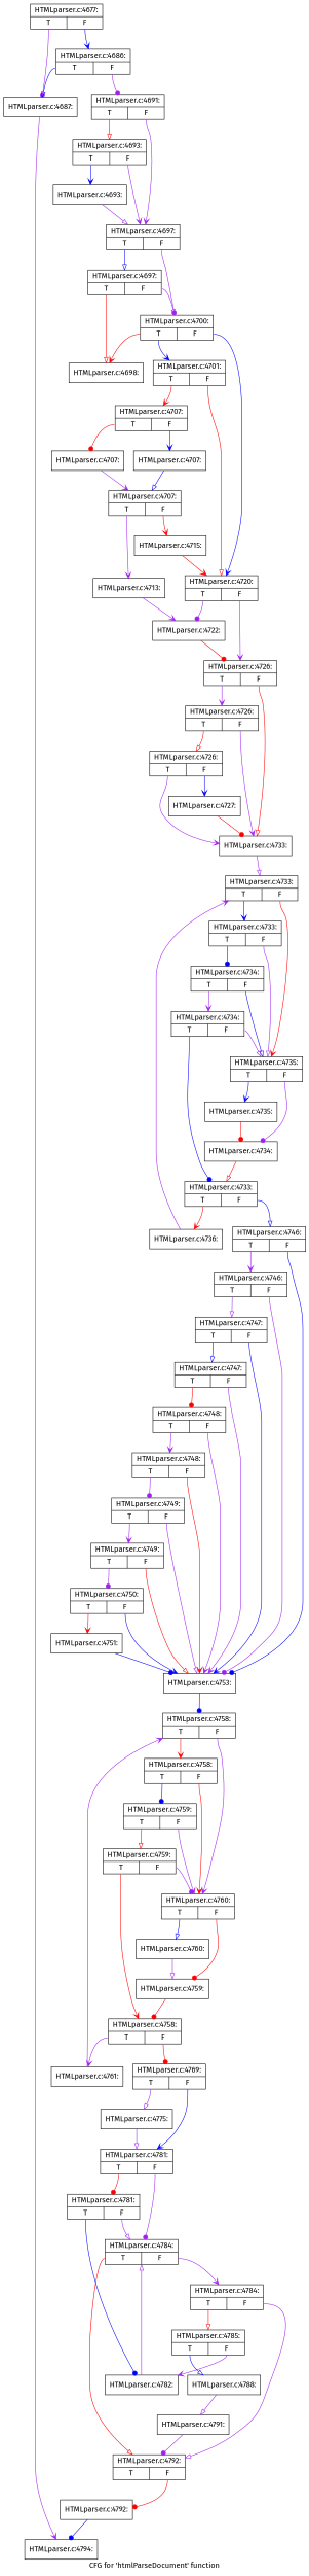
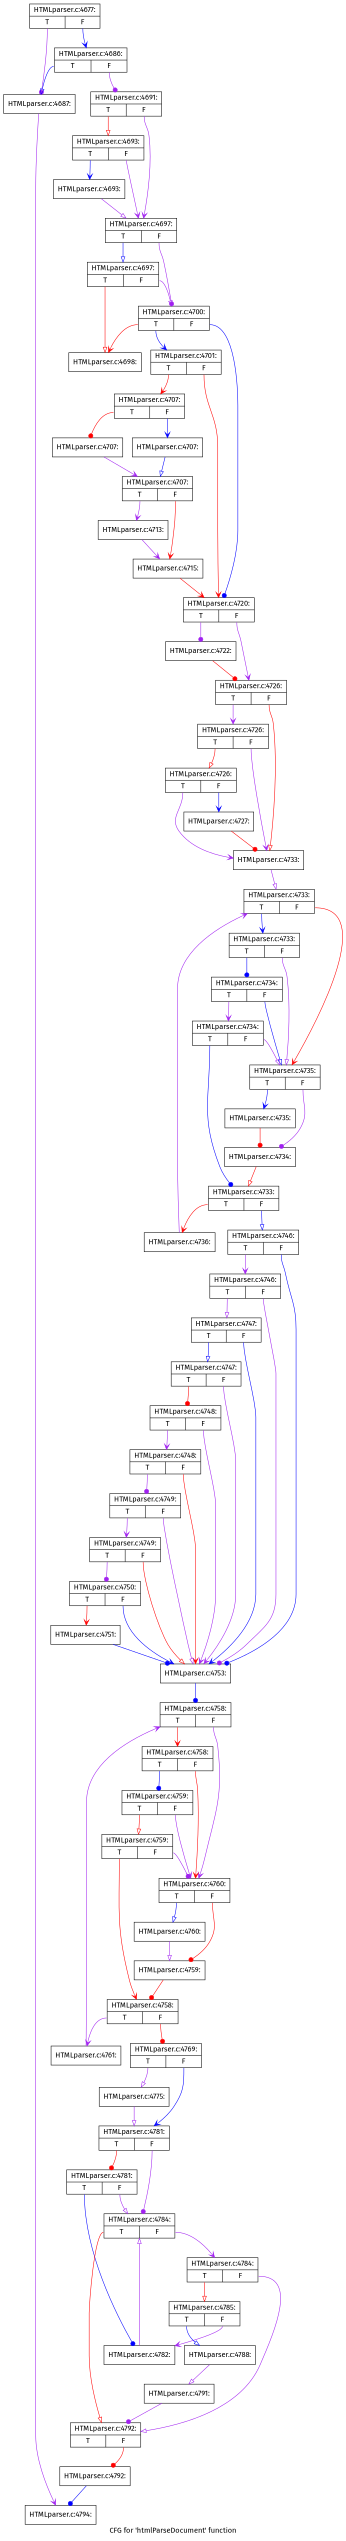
  digraph {
    fontname="Fira Sans"
    label="CFG for 'htmlParseDocument' function"
    node [fontname="Fira Sans" shape=record]
    edge [arrowhead=vee color=purple fontname="Fira Sans" tailport=s0]
    n1 [label="{HTMLparser.c:4677:|{<s0>T|<s1>F}}"]
    n2 [label="{HTMLparser.c:4687:}"]
    n3 [label="{HTMLparser.c:4686:|{<s0>T|<s1>F}}"]
    n4 [label="{HTMLparser.c:4794:}"]
    n5 [label="{HTMLparser.c:4691:|{<s0>T|<s1>F}}"]
    n6 [label="{HTMLparser.c:4693:|{<s0>T|<s1>F}}"]
    n7 [label="{HTMLparser.c:4697:|{<s0>T|<s1>F}}"]
    n8 [label="{HTMLparser.c:4693:}"]
    n9 [label="{HTMLparser.c:4697:|{<s0>T|<s1>F}}"]
    n10 [label="{HTMLparser.c:4700:|{<s0>T|<s1>F}}"]
    n11 [label="{HTMLparser.c:4698:}"]
    n12 [label="{HTMLparser.c:4701:|{<s0>T|<s1>F}}"]
    n13 [label="{HTMLparser.c:4720:|{<s0>T|<s1>F}}"]
    n14 [label="{HTMLparser.c:4707:|{<s0>T|<s1>F}}"]
    n15 [label="{HTMLparser.c:4722:}"]
    n16 [label="{HTMLparser.c:4726:|{<s0>T|<s1>F}}"]
    n17 [label="{HTMLparser.c:4707:}"]
    n18 [label="{HTMLparser.c:4707:}"]
    n19 [label="{HTMLparser.c:4726:|{<s0>T|<s1>F}}"]
    n20 [label="{HTMLparser.c:4733:}"]
    n21 [label="{HTMLparser.c:4707:|{<s0>T|<s1>F}}"]
    n22 [label="{HTMLparser.c:4713:}"]
    n23 [label="{HTMLparser.c:4715:}"]
    n24 [label="{HTMLparser.c:4726:|{<s0>T|<s1>F}}"]
    n25 [label="{HTMLparser.c:4733:|{<s0>T|<s1>F}}"]
    n26 [label="{HTMLparser.c:4727:}"]
    n27 [label="{HTMLparser.c:4733:|{<s0>T|<s1>F}}"]
    n28 [label="{HTMLparser.c:4735:|{<s0>T|<s1>F}}"]
    n29 [label="{HTMLparser.c:4734:|{<s0>T|<s1>F}}"]
    n30 [label="{HTMLparser.c:4735:}"]
    n31 [label="{HTMLparser.c:4734:}"]
    n32 [label="{HTMLparser.c:4734:|{<s0>T|<s1>F}}"]
    n33 [label="{HTMLparser.c:4733:|{<s0>T|<s1>F}}"]
    n34 [label="{HTMLparser.c:4736:}"]
    n35 [label="{HTMLparser.c:4746:|{<s0>T|<s1>F}}"]
    n36 [label="{HTMLparser.c:4746:|{<s0>T|<s1>F}}"]
    n37 [label="{HTMLparser.c:4753:}"]
    n38 [label="{HTMLparser.c:4747:|{<s0>T|<s1>F}}"]
    n39 [label="{HTMLparser.c:4758:|{<s0>T|<s1>F}}"]
    n40 [label="{HTMLparser.c:4747:|{<s0>T|<s1>F}}"]
    n41 [label="{HTMLparser.c:4758:|{<s0>T|<s1>F}}"]
    n42 [label="{HTMLparser.c:4760:|{<s0>T|<s1>F}}"]
    n43 [label="{HTMLparser.c:4748:|{<s0>T|<s1>F}}"]
    n44 [label="{HTMLparser.c:4748:|{<s0>T|<s1>F}}"]
    n45 [label="{HTMLparser.c:4749:|{<s0>T|<s1>F}}"]
    n46 [label="{HTMLparser.c:4749:|{<s0>T|<s1>F}}"]
    n47 [label="{HTMLparser.c:4750:|{<s0>T|<s1>F}}"]
    n48 [label="{HTMLparser.c:4751:}"]
    n49 [label="{HTMLparser.c:4759:|{<s0>T|<s1>F}}"]
    n50 [label="{HTMLparser.c:4760:}"]
    n51 [label="{HTMLparser.c:4759:}"]
    n52 [label="{HTMLparser.c:4759:|{<s0>T|<s1>F}}"]
    n53 [label="{HTMLparser.c:4758:|{<s0>T|<s1>F}}"]
    n54 [label="{HTMLparser.c:4761:}"]
    n55 [label="{HTMLparser.c:4769:|{<s0>T|<s1>F}}"]
    n56 [label="{HTMLparser.c:4775:}"]
    n57 [label="{HTMLparser.c:4781:|{<s0>T|<s1>F}}"]
    n58 [label="{HTMLparser.c:4781:|{<s0>T|<s1>F}}"]
    n59 [label="{HTMLparser.c:4784:|{<s0>T|<s1>F}}"]
    n60 [label="{HTMLparser.c:4782:}"]
    n61 [label="{HTMLparser.c:4792:|{<s0>T|<s1>F}}"]
    n62 [label="{HTMLparser.c:4784:|{<s0>T|<s1>F}}"]
    n63 [label="{HTMLparser.c:4792:}"]
    n64 [label="{HTMLparser.c:4785:|{<s0>T|<s1>F}}"]
    n65 [label="{HTMLparser.c:4788:}"]
    n66 [label="{HTMLparser.c:4791:}"]
    n1 -> n2 [arrowhead=dot]
    n1 -> n3 [color=blue tailport=s1]
    n2 -> n4
    n3 -> n2 [arrowhead=onormal color=blue]
    n3 -> n5 [arrowhead=dot tailport=s1]
    n5 -> n6 [arrowhead=onormal color=red]
    n5 -> n7 [tailport=s1]
    n6 -> n7 [tailport=s1]
    n6 -> n8 [color=blue]
    n7 -> n9 [arrowhead=onormal color=blue]
    n7 -> n10 [arrowhead=dot tailport=s1]
    n8 -> n7 [arrowhead=onormal]
    n9 -> n10 [arrowhead=onormal tailport=s1]
    n9 -> n11 [arrowhead=onormal color=red]
    n10 -> n11 [color=red]
    n10 -> n12 [color=blue]
-   n10 -> n13 [color=blue tailport=s1]
-   n12 -> n13 [arrowhead=onormal color=red tailport=s1]
+   n10 -> n13 [arrowhead=dot color=blue tailport=s1]
+   n12 -> n13 [color=red tailport=s1]
    n12 -> n14 [color=red]
    n13 -> n15 [arrowhead=dot]
    n13 -> n16 [tailport=s1]
    n14 -> n17 [arrowhead=dot color=red]
    n14 -> n18 [color=blue tailport=s1]
    n15 -> n16 [arrowhead=dot color=red]
    n16 -> n19
    n16 -> n20 [arrowhead=onormal color=red tailport=s1]
    n17 -> n21
    n18 -> n21 [arrowhead=onormal color=blue]
    n19 -> n20 [tailport=s1]
    n19 -> n24 [arrowhead=onormal color=red]
    n20 -> n25 [arrowhead=onormal]
    n21 -> n22
    n21 -> n23 [color=red tailport=s1]
-   n22 -> n15
+   n22 -> n23
    n23 -> n13 [color=red]
    n24 -> n20
    n24 -> n26 [color=blue tailport=s1]
    n25 -> n27 [color=blue]
    n25 -> n28 [color=red tailport=s1]
    n26 -> n20 [arrowhead=dot color=red]
    n27 -> n28 [arrowhead=onormal tailport=s1]
    n27 -> n29 [arrowhead=dot color=blue]
    n28 -> n30 [color=blue]
    n28 -> n31 [arrowhead=dot tailport=s1]
    n29 -> n28 [arrowhead=onormal color=blue tailport=s1]
    n29 -> n32
    n30 -> n31 [arrowhead=dot color=red]
    n31 -> n33 [arrowhead=onormal color=red]
    n32 -> n28 [arrowhead=onormal tailport=s1]
    n32 -> n33 [arrowhead=dot color=blue]
    n33 -> n34 [color=red]
    n33 -> n35 [arrowhead=onormal color=blue tailport=s1]
    n34 -> n25
    n35 -> n36
    n35 -> n37 [arrowhead=dot color=blue tailport=s1]
    n36 -> n37 [arrowhead=dot tailport=s1]
    n36 -> n38 [arrowhead=onormal]
    n37 -> n39 [arrowhead=dot color=blue]
    n38 -> n37 [color=blue tailport=s1]
    n38 -> n40 [arrowhead=onormal color=blue]
    n39 -> n41 [color=red]
    n39 -> n42 [tailport=s1]
    n40 -> n37 [tailport=s1]
    n40 -> n43 [arrowhead=dot color=red]
    n41 -> n42 [color=red tailport=s1]
    n41 -> n49 [arrowhead=dot color=blue]
    n42 -> n50 [arrowhead=onormal color=blue]
    n42 -> n51 [arrowhead=dot color=red tailport=s1]
    n43 -> n37 [tailport=s1]
    n43 -> n44
    n44 -> n37 [color=red tailport=s1]
    n44 -> n45 [arrowhead=dot]
    n45 -> n37 [arrowhead=onormal tailport=s1]
    n45 -> n46
    n46 -> n37 [arrowhead=onormal color=red tailport=s1]
    n46 -> n47 [arrowhead=dot]
    n47 -> n37 [color=blue tailport=s1]
    n47 -> n48 [color=red]
    n48 -> n37 [arrowhead=dot color=blue]
    n49 -> n42 [tailport=s1]
    n49 -> n52 [arrowhead=onormal color=red]
    n50 -> n51 [arrowhead=onormal]
    n51 -> n53 [arrowhead=dot color=red]
    n52 -> n42 [arrowhead=dot tailport=s1]
    n52 -> n53 [color=red]
    n53 -> n54
    n53 -> n55 [arrowhead=dot color=red tailport=s1]
    n54 -> n39
    n55 -> n56 [arrowhead=onormal]
    n55 -> n57 [color=blue tailport=s1]
    n56 -> n57 [arrowhead=onormal]
    n57 -> n58 [arrowhead=dot color=red]
    n57 -> n59 [arrowhead=dot tailport=s1]
    n58 -> n59 [arrowhead=onormal tailport=s1]
    n58 -> n60 [arrowhead=dot color=blue]
    n59 -> n61 [arrowhead=onormal color=red]
    n59 -> n62 [tailport=s1]
    n60 -> n59 [arrowhead=onormal]
    n61 -> n63 [arrowhead=dot color=red tailport=s1]
    n62 -> n61 [arrowhead=onormal tailport=s1]
    n62 -> n64 [arrowhead=onormal color=red]
    n63 -> n4 [arrowhead=dot color=blue]
    n64 -> n60 [tailport=s1]
    n64 -> n65 [arrowhead=onormal color=blue]
    n65 -> n66 [arrowhead=onormal]
    n66 -> n61 [arrowhead=dot]
  }
